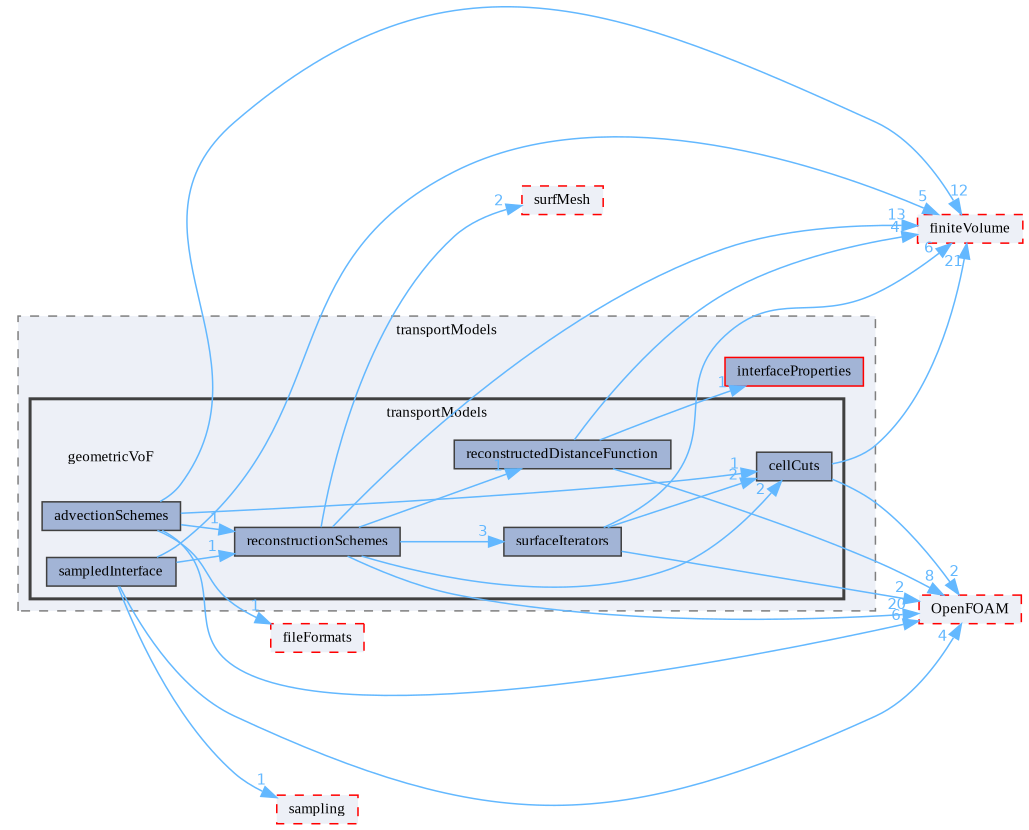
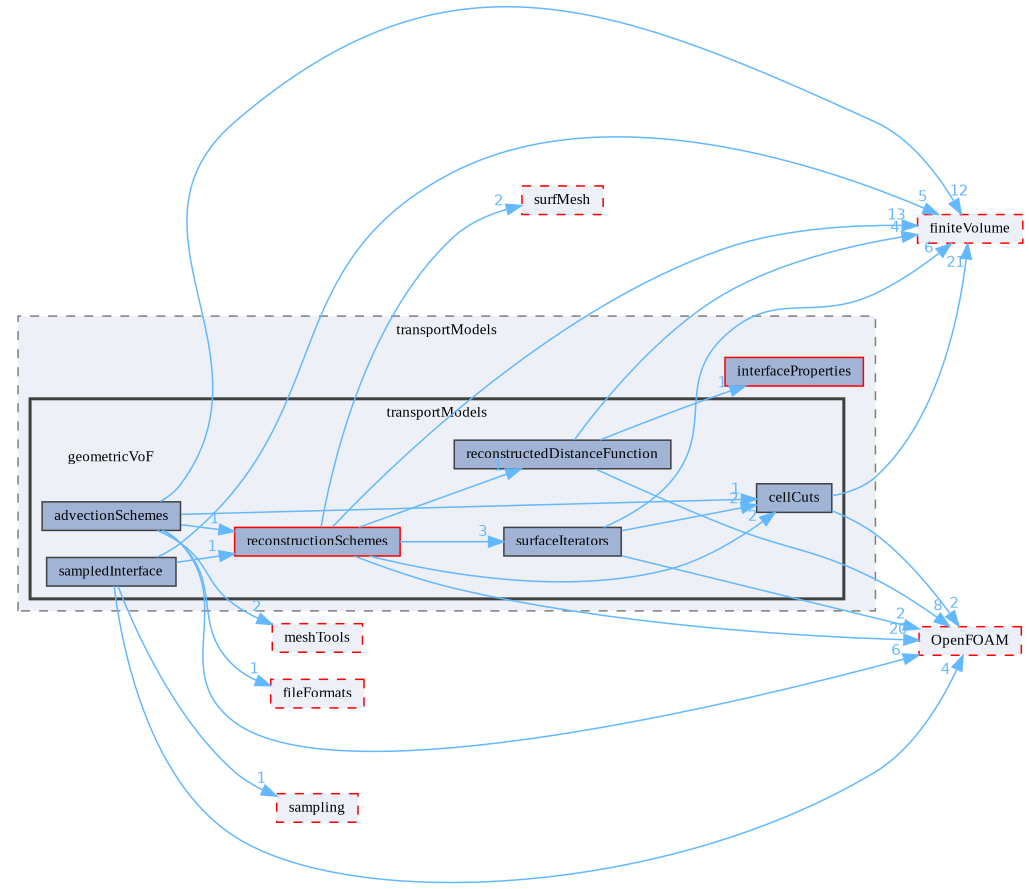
  digraph {
    compound=true
    rankdir=LR
    fontname="Liberation Serif"
    node [fontname="Liberation Serif" fontsize=10 shape=box color=red fillcolor="#a2b4d6" style=filled]
    edge [color=steelblue1 fontcolor=steelblue1 fontname="Liberation Serif" fontsize=10 headlabel=1 labeldistance=1.5 labelfontname=Helvetica labelfontsize=10]
    n1 [height=0.2 label=geometricVoF shape=plaintext width=0.4 color="" fillcolor="" style=""]
    n2 [color=grey25 height=0.2 label=advectionSchemes width=0.4]
    n3 [color=grey25 height=0.2 label=cellCuts width=0.4]
    n4 [color=grey25 height=0.2 label=reconstructedDistanceFunction width=0.4]
-   n5 [color=grey25 height=0.2 label=reconstructionSchemes width=0.4]
+   n5 [height=0.2 label=reconstructionSchemes width=0.4]
    n6 [color=grey25 height=0.2 label=sampledInterface width=0.4]
    n7 [color=grey25 height=0.2 label=surfaceIterators width=0.4]
    n8 [height=0.2 label=interfaceProperties width=0.4]
    n9 [fillcolor="#edf0f7" height=0.2 label=finiteVolume style="filled,dashed" width=0.4]
    n10 [fillcolor="#edf0f7" height=0.2 label=OpenFOAM style="filled,dashed" width=0.4]
+   n11 [fillcolor="#edf0f7" height=0.2 label=meshTools style="filled,dashed" width=0.4]
    n12 [fillcolor="#edf0f7" height=0.2 label=fileFormats style="filled,dashed" width=0.4]
    n13 [fillcolor="#edf0f7" height=0.2 label=surfMesh style="filled,dashed" width=0.4]
    n14 [fillcolor="#edf0f7" height=0.2 label=sampling style="filled,dashed" width=0.4]
    subgraph cluster_1 {
      bgcolor="#edf0f7"
      fontsize=10
      label=transportModels
      pencolor=grey50
      style="filled,dashed"
      n8
      subgraph cluster_2 {
        bgcolor="#edf0f7"
        fontsize=10
        pencolor=grey25
        style="filled,bold"
        n1
        n2
        n3
        n4
        n5
        n6
        n7
      }
    }
    n2 -> n3
    n2 -> n5
    n2 -> n9 [headlabel=12]
    n2 -> n10 [headlabel=6]
+   n2 -> n11 [headlabel=2]
    n2 -> n12
    n3 -> n9 [headlabel=21]
    n3 -> n10 [headlabel=2]
    n4 -> n8
    n4 -> n9 [headlabel=4]
    n4 -> n10 [headlabel=8]
    n5 -> n3 [headlabel=2]
    n5 -> n4
    n5 -> n7 [headlabel=3]
    n5 -> n9 [headlabel=13]
    n5 -> n10 [headlabel=20]
    n5 -> n13 [headlabel=2]
    n6 -> n5
    n6 -> n9 [headlabel=5]
    n6 -> n10 [headlabel=4]
    n6 -> n14
    n7 -> n3 [headlabel=2]
    n7 -> n9 [headlabel=6]
    n7 -> n10 [headlabel=2]
  }
